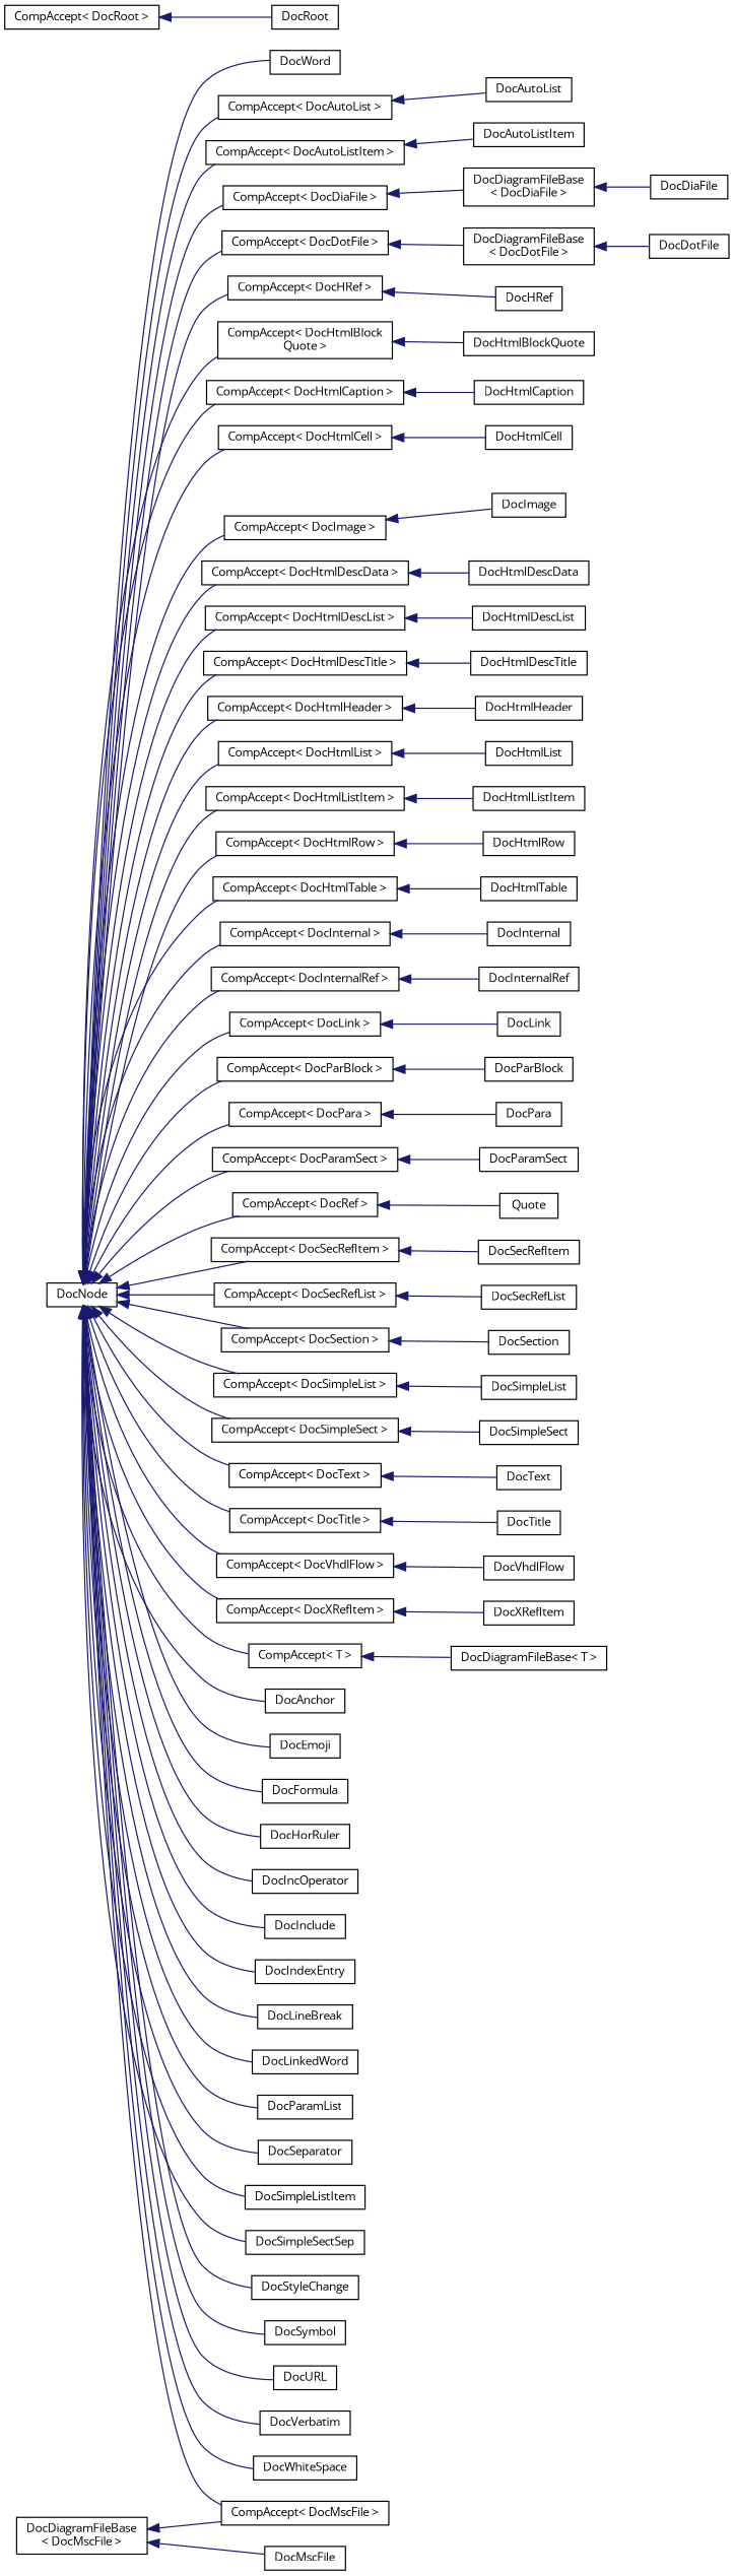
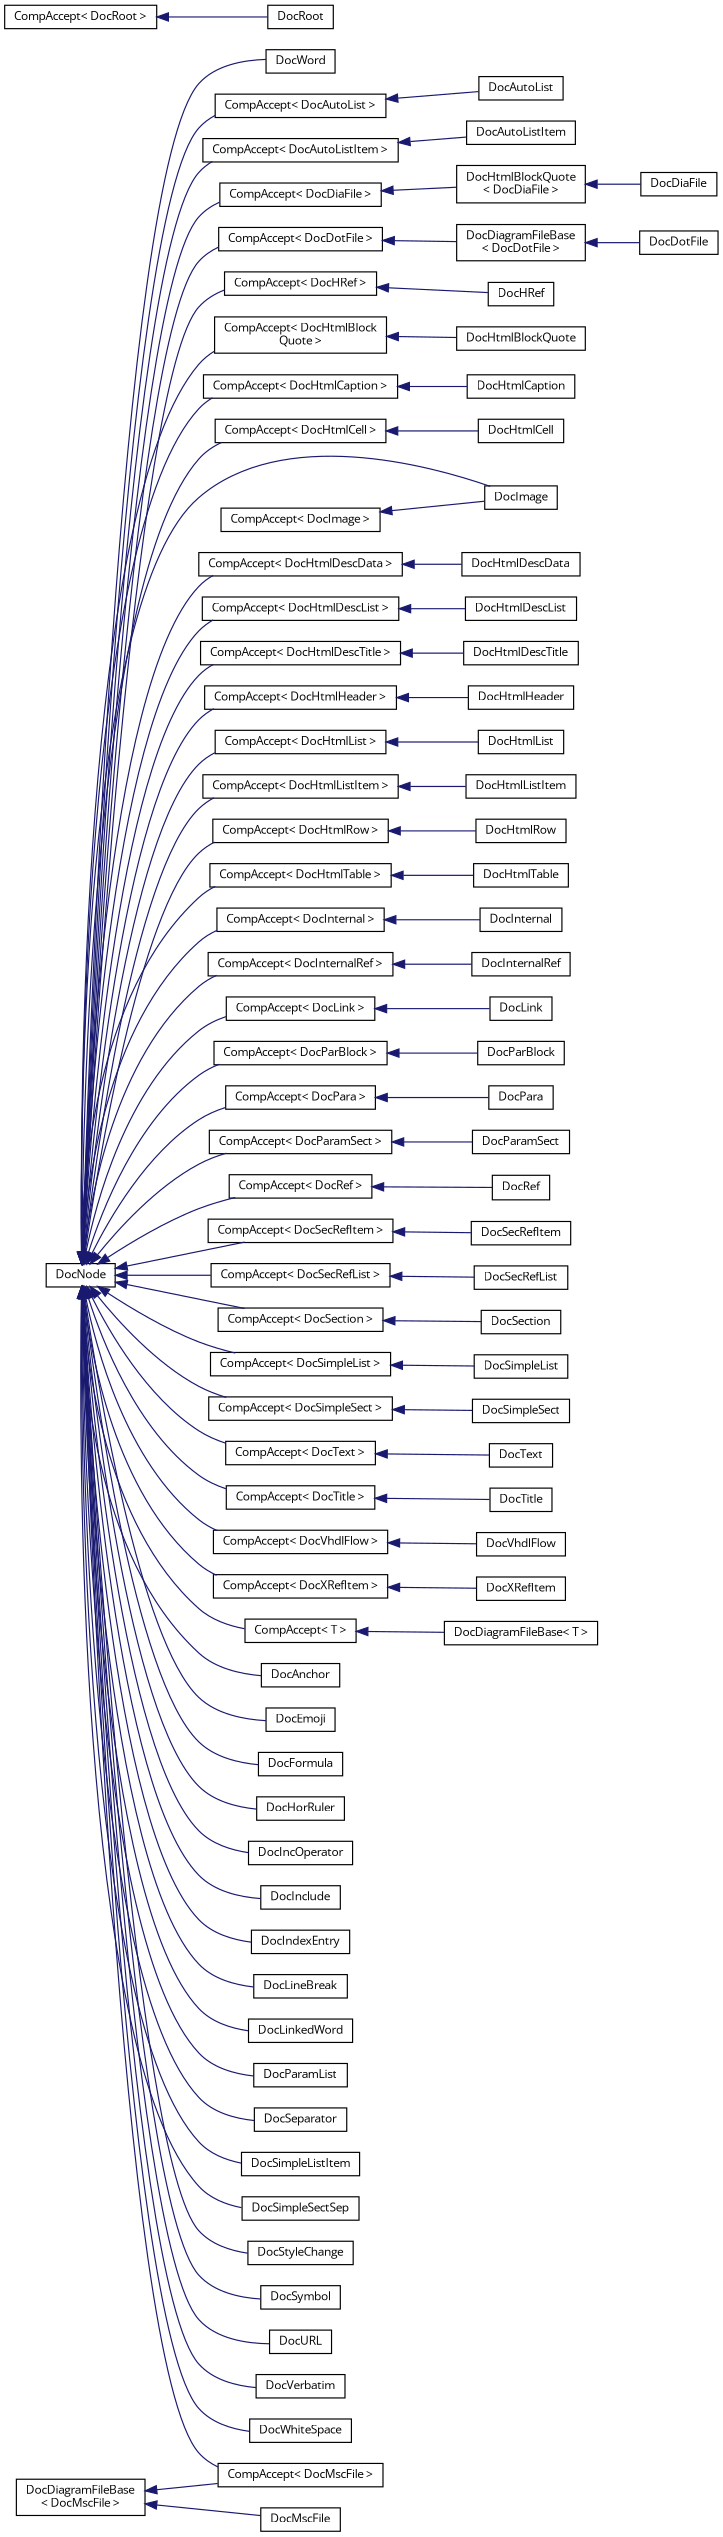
  digraph {
    fontname="Open Sans"
    rankdir=LR
    node [color=black fillcolor=white fontname="Open Sans" fontsize=10 shape=record style=filled]
    edge [color=midnightblue dir=back fontname="Open Sans" fontsize=10 labelfontname=Helvetica labelfontsize=10 style=solid]
    n1 [height=0.2 label=DocNode width=0.4]
    n2 [height=0.2 label="CompAccept\< DocAutoList \>" width=0.4]
    n3 [height=0.2 label="CompAccept\< DocAutoListItem \>" width=0.4]
    n4 [height=0.2 label="CompAccept\< DocDiaFile \>" width=0.4]
    n5 [height=0.2 label="CompAccept\< DocDotFile \>" width=0.4]
    n6 [height=0.2 label="CompAccept\< DocHRef \>" width=0.4]
    n7 [height=0.2 label="CompAccept\< DocHtmlBlock\lQuote \>" width=0.4]
    n8 [height=0.2 label="CompAccept\< DocHtmlCaption \>" width=0.4]
    n9 [height=0.2 label="CompAccept\< DocHtmlCell \>" width=0.4]
    n10 [height=0.2 label="CompAccept\< DocHtmlDescData \>" width=0.4]
    n11 [height=0.2 label="CompAccept\< DocHtmlDescList \>" width=0.4]
    n12 [height=0.2 label="CompAccept\< DocHtmlDescTitle \>" width=0.4]
    n13 [height=0.2 label="CompAccept\< DocHtmlHeader \>" width=0.4]
    n14 [height=0.2 label="CompAccept\< DocHtmlList \>" width=0.4]
    n15 [height=0.2 label="CompAccept\< DocHtmlListItem \>" width=0.4]
    n16 [height=0.2 label="CompAccept\< DocHtmlRow \>" width=0.4]
    n17 [height=0.2 label="CompAccept\< DocHtmlTable \>" width=0.4]
    n18 [height=0.2 label="CompAccept\< DocImage \>" width=0.4]
    n19 [height=0.2 label="CompAccept\< DocInternal \>" width=0.4]
    n20 [height=0.2 label="CompAccept\< DocInternalRef \>" width=0.4]
    n21 [height=0.2 label="CompAccept\< DocLink \>" width=0.4]
    n22 [height=0.2 label="CompAccept\< DocMscFile \>" width=0.4]
    n23 [height=0.2 label="CompAccept\< DocParBlock \>" width=0.4]
    n24 [height=0.2 label="CompAccept\< DocPara \>" width=0.4]
    n25 [height=0.2 label="CompAccept\< DocParamSect \>" width=0.4]
    n26 [height=0.2 label="CompAccept\< DocRef \>" width=0.4]
    n27 [height=0.2 label="CompAccept\< DocSecRefItem \>" width=0.4]
    n28 [height=0.2 label="CompAccept\< DocSecRefList \>" width=0.4]
    n29 [height=0.2 label="CompAccept\< DocSection \>" width=0.4]
    n30 [height=0.2 label="CompAccept\< DocSimpleList \>" width=0.4]
    n31 [height=0.2 label="CompAccept\< DocSimpleSect \>" width=0.4]
    n32 [height=0.2 label="CompAccept\< DocText \>" width=0.4]
    n33 [height=0.2 label="CompAccept\< DocTitle \>" width=0.4]
    n34 [height=0.2 label="CompAccept\< DocVhdlFlow \>" width=0.4]
    n35 [height=0.2 label="CompAccept\< DocXRefItem \>" width=0.4]
    n36 [height=0.2 label="CompAccept\< T \>" width=0.4]
    n37 [height=0.2 label=DocAnchor width=0.4]
    n38 [height=0.2 label=DocEmoji width=0.4]
    n39 [height=0.2 label=DocFormula width=0.4]
    n40 [height=0.2 label=DocHorRuler width=0.4]
    n41 [height=0.2 label=DocIncOperator width=0.4]
    n42 [height=0.2 label=DocInclude width=0.4]
    n43 [height=0.2 label=DocIndexEntry width=0.4]
    n44 [height=0.2 label=DocLineBreak width=0.4]
    n45 [height=0.2 label=DocLinkedWord width=0.4]
    n46 [height=0.2 label=DocParamList width=0.4]
    n47 [height=0.2 label=DocSeparator width=0.4]
    n48 [height=0.2 label=DocSimpleListItem width=0.4]
    n49 [height=0.2 label=DocSimpleSectSep width=0.4]
    n50 [height=0.2 label=DocStyleChange width=0.4]
    n51 [height=0.2 label=DocSymbol width=0.4]
    n52 [height=0.2 label=DocURL width=0.4]
    n53 [height=0.2 label=DocVerbatim width=0.4]
    n54 [height=0.2 label=DocWhiteSpace width=0.4]
    n55 [height=0.2 label=DocWord width=0.4]
    n56 [height=0.2 label=DocAutoList width=0.4]
    n57 [height=0.2 label=DocAutoListItem width=0.4]
-   n58 [height=0.2 label="DocDiagramFileBase\l\< DocDiaFile \>" width=0.4]
+   n58 [height=0.2 label="DocHtmlBlockQuote\l\< DocDiaFile \>" width=0.4]
    n59 [height=0.2 label="DocDiagramFileBase\l\< DocDotFile \>" width=0.4]
    n60 [height=0.2 label=DocHRef width=0.4]
    n61 [height=0.2 label=DocHtmlBlockQuote width=0.4]
    n62 [height=0.2 label=DocHtmlCaption width=0.4]
    n63 [height=0.2 label=DocHtmlCell width=0.4]
    n64 [height=0.2 label=DocHtmlDescData width=0.4]
    n65 [height=0.2 label=DocHtmlDescList width=0.4]
    n66 [height=0.2 label=DocHtmlDescTitle width=0.4]
    n67 [height=0.2 label=DocHtmlHeader width=0.4]
    n68 [height=0.2 label=DocHtmlList width=0.4]
    n69 [height=0.2 label=DocHtmlListItem width=0.4]
    n70 [height=0.2 label=DocHtmlRow width=0.4]
    n71 [height=0.2 label=DocHtmlTable width=0.4]
    n72 [height=0.2 label=DocImage width=0.4]
    n73 [height=0.2 label=DocInternal width=0.4]
    n74 [height=0.2 label=DocInternalRef width=0.4]
    n75 [height=0.2 label=DocLink width=0.4]
    n76 [height=0.2 label=DocParBlock width=0.4]
    n77 [height=0.2 label=DocPara width=0.4]
    n78 [height=0.2 label=DocParamSect width=0.4]
-   n79 [height=0.2 label=Quote width=0.4]
+   n79 [height=0.2 label=DocRef width=0.4]
    n80 [height=0.2 label="CompAccept\< DocRoot \>" width=0.4]
    n81 [height=0.2 label=DocRoot width=0.4]
    n82 [height=0.2 label=DocSecRefItem width=0.4]
    n83 [height=0.2 label=DocSecRefList width=0.4]
    n84 [height=0.2 label=DocSection width=0.4]
    n85 [height=0.2 label=DocSimpleList width=0.4]
    n86 [height=0.2 label=DocSimpleSect width=0.4]
    n87 [height=0.2 label=DocText width=0.4]
    n88 [height=0.2 label=DocTitle width=0.4]
    n89 [height=0.2 label=DocVhdlFlow width=0.4]
    n90 [height=0.2 label=DocXRefItem width=0.4]
    n91 [height=0.2 label="DocDiagramFileBase\< T \>" width=0.4]
    n92 [height=0.2 label=DocDiaFile width=0.4]
    n93 [height=0.2 label=DocDotFile width=0.4]
    n94 [height=0.2 label="DocDiagramFileBase\l\< DocMscFile \>" width=0.4]
    n95 [height=0.2 label=DocMscFile width=0.4]
    n1 -> n2
    n1 -> n3
    n1 -> n4
    n1 -> n5
    n1 -> n6
    n1 -> n7
    n1 -> n8
    n1 -> n9
    n1 -> n10
    n1 -> n11
    n1 -> n12
    n1 -> n13
    n1 -> n14
    n1 -> n15
    n1 -> n16
    n1 -> n17
-   n1 -> n18
+   n1 -> n72
    n1 -> n19
    n1 -> n20
    n1 -> n21
    n1 -> n22
    n1 -> n23
    n1 -> n24
    n1 -> n25
    n1 -> n26
    n1 -> n27
    n1 -> n28
    n1 -> n29
    n1 -> n30
    n1 -> n31
    n1 -> n32
    n1 -> n33
    n1 -> n34
    n1 -> n35
    n1 -> n36
    n1 -> n37
    n1 -> n38
    n1 -> n39
    n1 -> n40
    n1 -> n41
    n1 -> n42
    n1 -> n43
    n1 -> n44
    n1 -> n45
    n1 -> n46
    n1 -> n47
    n1 -> n48
    n1 -> n49
    n1 -> n50
    n1 -> n51
    n1 -> n52
    n1 -> n53
    n1 -> n54
    n1 -> n55
    n2 -> n56
    n3 -> n57
    n4 -> n58
    n5 -> n59
    n6 -> n60
    n7 -> n61
    n8 -> n62
    n9 -> n63
    n10 -> n64
    n11 -> n65
    n12 -> n66
    n13 -> n67
    n14 -> n68
    n15 -> n69
    n16 -> n70
    n17 -> n71
    n18 -> n72
    n19 -> n73
    n20 -> n74
    n21 -> n75
    n23 -> n76
    n24 -> n77
    n25 -> n78
    n26 -> n79
    n27 -> n82
    n28 -> n83
    n29 -> n84
    n30 -> n85
    n31 -> n86
    n32 -> n87
    n33 -> n88
    n34 -> n89
    n35 -> n90
    n36 -> n91
    n58 -> n92
    n59 -> n93
    n80 -> n81
    n94 -> n22
    n94 -> n95
  }
